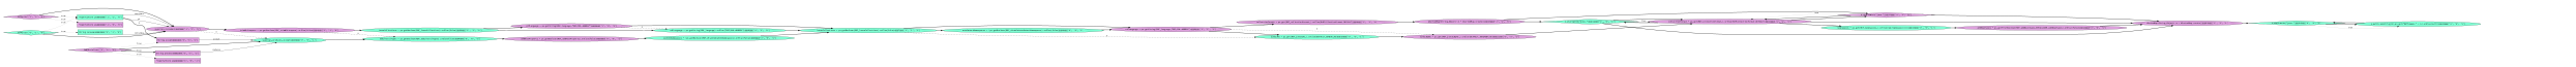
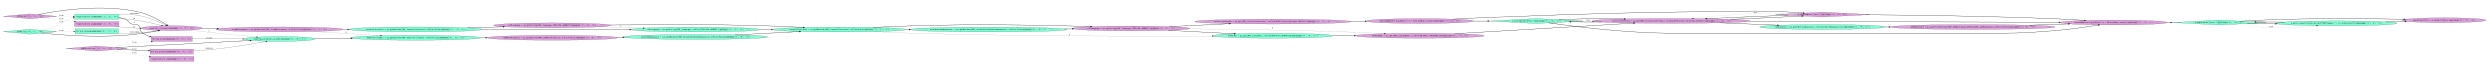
  digraph {
    fontname="Source Code Pro"
    rankdir=LR
    node [fillcolor=plum fontname="Source Code Pro" shape=ellipse style=filled]
    edge [fontname="Source Code Pro" style=bold]
    n1 [label="ASortedMap<String,Object> m = ASortedMap.create()@@@10@@@['1', '1', '0']"]
    n2 [fillcolor=aquamarine label="k.startsWith(\"jena.\")@@@11@@@['1', '0', '0']" shape=diamond]
    n3 [label="k.startsWith(\"jena.\")@@@11@@@['0', '1', '0']" shape=diamond]
    n4 [label="ASortedMap<String,Object> m = ASortedMap.create()@@@15@@@['1', '1', '1']"]
    n5 [label="collectionFormat = ps.get(RDF_collectionFormat,).orElse(RdfCollectionFormat.DEFAULT)@@@12@@@['1', '1', '1']"]
    n6 [label="addBeanTypes = ps.getFirstBoolean(RDF_addBeanTypes,SERIALIZER_addBeanTypes).orElse(false)@@@14@@@['0', '0', '1']"]
    n7 [fillcolor=aquamarine label="k.startsWith(\"jena.\")@@@16@@@['0', '0', '1']" shape=diamond]
    n8 [label="super(ps,consumes)@@@3@@@['1', '1', '0']"]
    n9 [label="trimWhitespace = ps.getBoolean(RDF_trimWhitespace).orElse(false)@@@4@@@['1', '1', '0']"]
    n10 [fillcolor=aquamarine label="super(ps,produces,accept)@@@3@@@['0', '0', '1']"]
    n11 [fillcolor=aquamarine label="looseCollections = ps.getBoolean(RDF_looseCollections).orElse(false)@@@5@@@['1', '1', '0']"]
    n12 [fillcolor=aquamarine label="addLiteralTypes = ps.getBoolean(RDF_addLiteralTypes).orElse(false)@@@4@@@['0', '0', '1']"]
    n13 [fillcolor=aquamarine label="rdfLanguage = ps.getString(RDF_language).orElse(\"RDF/XML-ABBREV\")@@@6@@@['0', '1', '0']"]
    n14 [label="rdfLanguage = ps.getString(RDF_language,\"RDF/XML-ABBREV\")@@@6@@@['1', '0', '0']"]
    n15 [label="addRootProperty = ps.getBoolean(RDF_addRootProperty).orElse(false)@@@5@@@['0', '0', '1']"]
    n16 [label="juneauBpNs = ps.get(RDF_juneauBpNs,).orElse(DEFAULT_JUNEAUBP_NS)@@@11@@@['0', '0', '1']"]
    n17 [fillcolor=aquamarine label="namespaces = ps.get(RDF_namespaces,).orElse(new Namespace(((()@@@13@@@['0', '0', '1']"]
    n18 [fillcolor=aquamarine label="String consumes@@@2@@@['0', '1', '0']" shape=box]
    n19 [label="String produces@@@2@@@['0', '0', '1']" shape=box]
    n20 [label="RdfSerializer['0', '0', '1']" shape=diamond]
    n21 [label="PropertyStore ps@@@2@@@['0', '0', '1']" shape=box]
    n22 [label="String accept@@@2@@@['0', '0', '1']" shape=box]
    n23 [fillcolor=aquamarine label="juneauNs = ps.get(RDF_juneauNs,).orElse(DEFAULT_JUNEAU_NS)@@@10@@@['0', '0', '1']"]
    n24 [fillcolor=aquamarine label="looseCollections = ps.getBoolean(RDF_looseCollections).orElse(false)@@@7@@@['1', '1', '1']"]
    n25 [fillcolor=aquamarine label="RdfParser['0', '1', '0']" shape=diamond]
    n26 [fillcolor=aquamarine label="PropertyStore ps@@@2@@@['1', '1', '0']" shape=box]
    n27 [label="rdfLanguage = ps.getString(RDF_language,\"RDF/XML-ABBREV\")@@@9@@@['1', '1', '1']"]
    n28 [label="collectionFormat = ps.get(RDF_collectionFormat,).orElse(RdfCollectionFormat.DEFAULT)@@@9@@@['1', '1', '0']"]
    n29 [fillcolor=aquamarine label="autoDetectNamespaces = !ps.getBoolean(RDF_disableAutoDetectNamespaces).orElse(false)@@@8@@@['0', '0', '1']"]
    n30 [fillcolor=aquamarine label="useXmlNamespaces = !ps.getBoolean(RDF_disableUseXmlNamespaces).orElse(false)@@@6@@@['0', '0', '1']"]
+   n31 [label="jenaProperties = m.unmodifiable()@@@17@@@['0', '0', '1']"]
    n32 [fillcolor=aquamarine label="m.put(k.substring(5),ps.get(\"RdfCommon.\" + k).orElse(null))@@@16@@@['0', '0', '1']"]
    n33 [label="PropertyStore ps@@@2@@@['1', '0', '0']" shape=box]
    n34 [label="RdfParser['1', '0', '0']" shape=diamond]
    n1 -> n2
    n1 -> n3
    n2 -> n4
    n2 -> n5
    n2 -> n5 [label=true style=dotted]
    n3 -> n4
    n3 -> n5
    n3 -> n5 [label=true style=dotted]
    n4 -> n7
    n5 -> n2
    n5 -> n3
    n5 -> n4
    n5 -> n17
    n6 -> n4
+   n7 -> n31
    n7 -> n32 [label=true style=dotted]
    n7 -> n32
    n8 -> n9
    n8 -> n10 [label=0 style=dashed]
    n9 -> n11
    n9 -> n12 [label=0 style=dashed]
    n10 -> n12
    n11 -> n13
    n11 -> n14
    n12 -> n15
    n13 -> n24
    n14 -> n13 [label=0 style=dashed]
    n14 -> n24
    n15 -> n30
    n16 -> n5
    n17 -> n6
    n18 -> n8 [label=consumes style=solid]
    n19 -> n10 [label=produces style=solid]
    n20 -> n10
    n20 -> n19 [label=true]
    n20 -> n21 [label=true style=dotted]
    n20 -> n22 [label=true style=dotted]
    n22 -> n10 [label=accept style=solid]
    n23 -> n16
    n24 -> n23 [label=0 style=dashed]
    n24 -> n27
    n24 -> n29
    n25 -> n8
    n25 -> n18 [label=true style=dotted]
    n25 -> n26 [label=true style=dotted]
    n26 -> n8 [label=consumes style=solid]
    n26 -> n8 [label=ps style=solid]
    n26 -> n22 [label=0]
    n27 -> n16 [label=0 style=dashed]
    n27 -> n23
    n27 -> n28
    n28 -> n1
    n29 -> n27
    n30 -> n24
    n32 -> n7
+   n32 -> n31
+   n33 -> n8 [label=ps style=solid]
    n34 -> n8
    n34 -> n26 [label=true style=dotted]
    n34 -> n33 [label=true style=dotted]
  }
